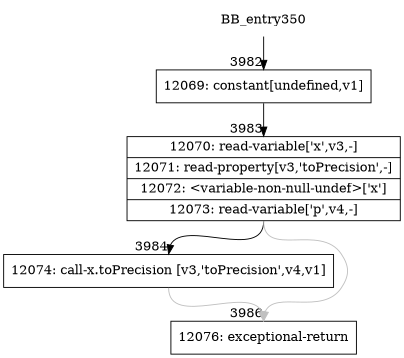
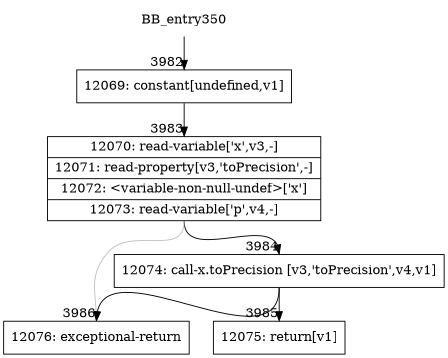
  digraph {
    rankdir=TD
    node [shape=record]
    edge [headport=n tailport=s]
    n1 [label=BB_entry350 shape=none]
    n2 [label="{12069: constant[undefined,v1]}"]
    n3 [label="{12070: read-variable['x',v3,-]|12071: read-property[v3,'toPrecision',-]|12072: \<variable-non-null-undef\>['x']|12073: read-variable['p',v4,-]}"]
    n4 [label="{12074: call-x.toPrecision [v3,'toPrecision',v4,v1]}"]
    n5 [label="{12076: exceptional-return}"]
+   n6 [label="{12075: return[v1]}"]
    n1 -> n2 [headlabel="    3982"]
    n2 -> n3 [headlabel="      3983"]
    n3 -> n4 [headlabel="      3984"]
    n3 -> n5 [color=gray headlabel="      3986"]
-   n4 -> n5 [color=gray]
+   n4 -> n5 [color=black]
+   n4 -> n6 [headlabel="      3985"]
  }
